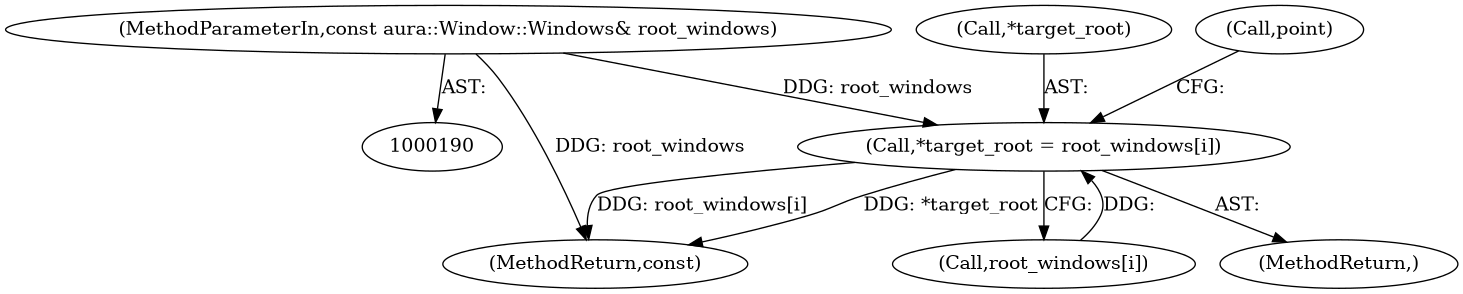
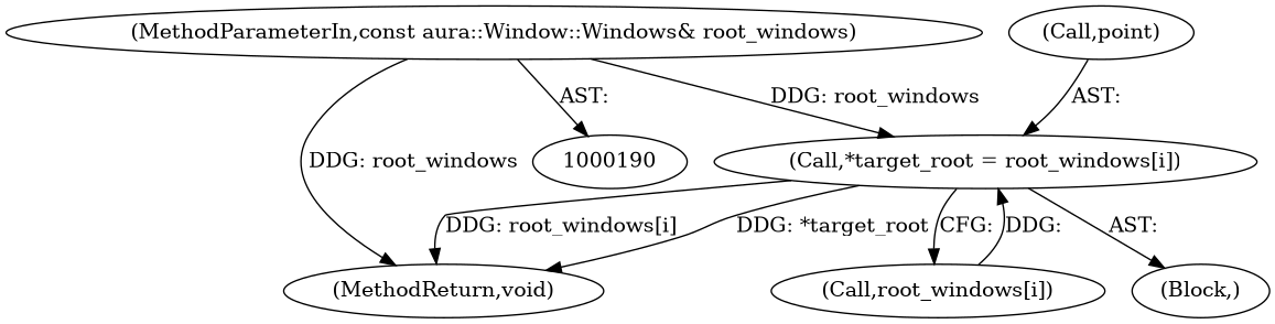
  digraph {
    n1 [label="(Call,*target_root = root_windows[i])"]
-   n2 [label="(MethodReturn,)"]
-   n3 [label="(MethodReturn,const)"]
+   n2 [label="(Block,)"]
+   n3 [label="(MethodReturn,void)"]
    n4 [label="(Call,root_windows[i])"]
    n5 [label="(MethodParameterIn,const aura::Window::Windows& root_windows)"]
    n6 [label=1000190]
-   n7 [label="(Call,*target_root)"]
    n8 [label="(Call,point)"]
    n1 -> n2 [label="AST: "]
    n1 -> n3 [label="DDG: root_windows[i]"]
    n1 -> n3 [label="DDG: *target_root"]
    n1 -> n4 [label="CFG: "]
    n4 -> n1 [label="DDG: "]
    n5 -> n1 [label="DDG: root_windows"]
    n5 -> n3 [label="DDG: root_windows"]
    n5 -> n6 [label="AST: "]
-   n7 -> n1 [label="AST: "]
-   n8 -> n1 [label="CFG: "]
+   n8 -> n1 [label="AST: "]
  }
